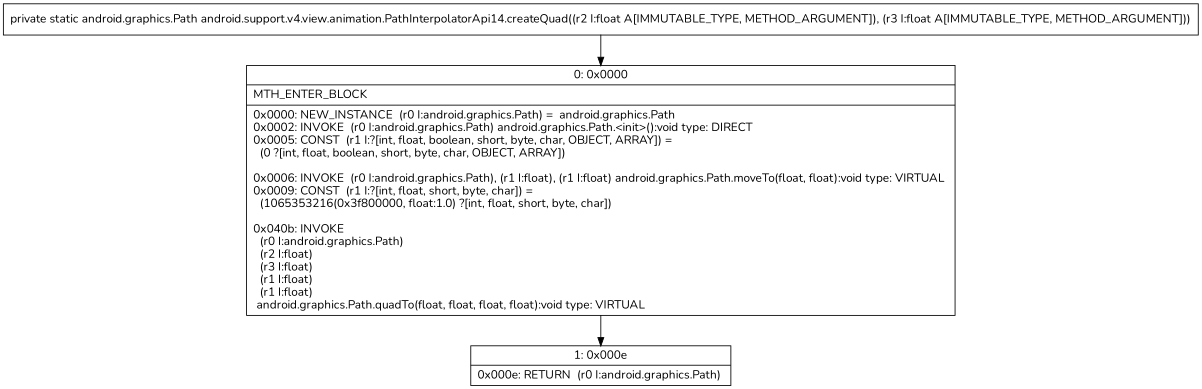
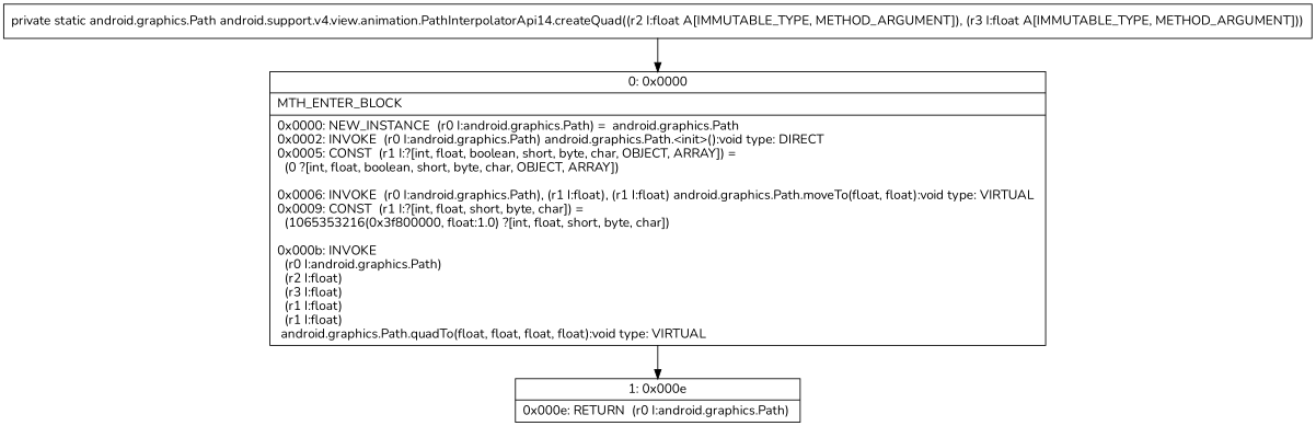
  digraph {
    fontname=Nunito
    node [shape=record fontname=Nunito]
    edge [fontname=Nunito]
-   n1 [label="{0\:\ 0x0000|MTH_ENTER_BLOCK\l|0x0000: NEW_INSTANCE  (r0 I:android.graphics.Path) =  android.graphics.Path \l0x0002: INVOKE  (r0 I:android.graphics.Path) android.graphics.Path.\<init\>():void type: DIRECT \l0x0005: CONST  (r1 I:?[int, float, boolean, short, byte, char, OBJECT, ARRAY]) = \l  (0 ?[int, float, boolean, short, byte, char, OBJECT, ARRAY])\l \l0x0006: INVOKE  (r0 I:android.graphics.Path), (r1 I:float), (r1 I:float) android.graphics.Path.moveTo(float, float):void type: VIRTUAL \l0x0009: CONST  (r1 I:?[int, float, short, byte, char]) = \l  (1065353216(0x3f800000, float:1.0) ?[int, float, short, byte, char])\l \l0x040b: INVOKE  \l  (r0 I:android.graphics.Path)\l  (r2 I:float)\l  (r3 I:float)\l  (r1 I:float)\l  (r1 I:float)\l android.graphics.Path.quadTo(float, float, float, float):void type: VIRTUAL \l}"]
+   n1 [label="{0\:\ 0x0000|MTH_ENTER_BLOCK\l|0x0000: NEW_INSTANCE  (r0 I:android.graphics.Path) =  android.graphics.Path \l0x0002: INVOKE  (r0 I:android.graphics.Path) android.graphics.Path.\<init\>():void type: DIRECT \l0x0005: CONST  (r1 I:?[int, float, boolean, short, byte, char, OBJECT, ARRAY]) = \l  (0 ?[int, float, boolean, short, byte, char, OBJECT, ARRAY])\l \l0x0006: INVOKE  (r0 I:android.graphics.Path), (r1 I:float), (r1 I:float) android.graphics.Path.moveTo(float, float):void type: VIRTUAL \l0x0009: CONST  (r1 I:?[int, float, short, byte, char]) = \l  (1065353216(0x3f800000, float:1.0) ?[int, float, short, byte, char])\l \l0x000b: INVOKE  \l  (r0 I:android.graphics.Path)\l  (r2 I:float)\l  (r3 I:float)\l  (r1 I:float)\l  (r1 I:float)\l android.graphics.Path.quadTo(float, float, float, float):void type: VIRTUAL \l}"]
    n2 [label="{1\:\ 0x000e|0x000e: RETURN  (r0 I:android.graphics.Path) \l}"]
    n3 [label="{private static android.graphics.Path android.support.v4.view.animation.PathInterpolatorApi14.createQuad((r2 I:float A[IMMUTABLE_TYPE, METHOD_ARGUMENT]), (r3 I:float A[IMMUTABLE_TYPE, METHOD_ARGUMENT])) }"]
    n1 -> n2
    n3 -> n1
  }
